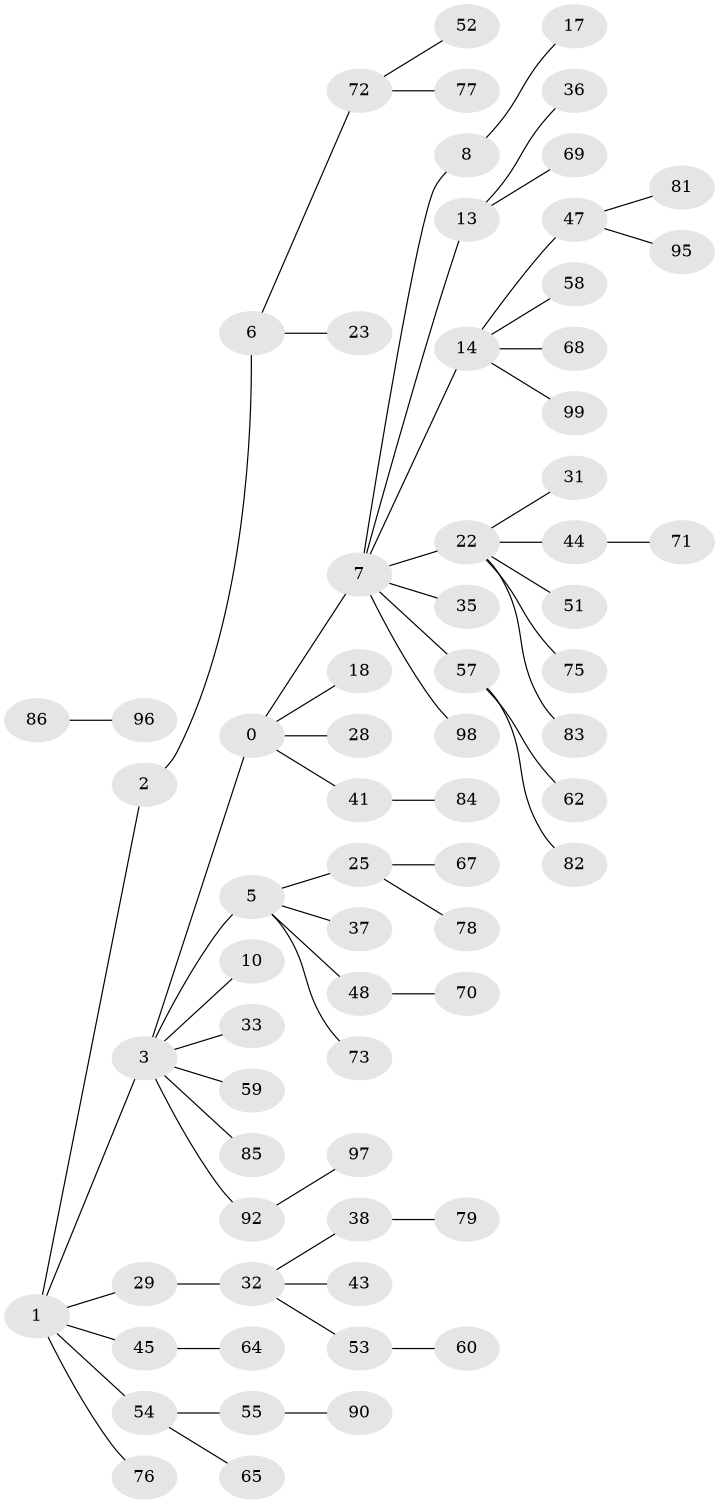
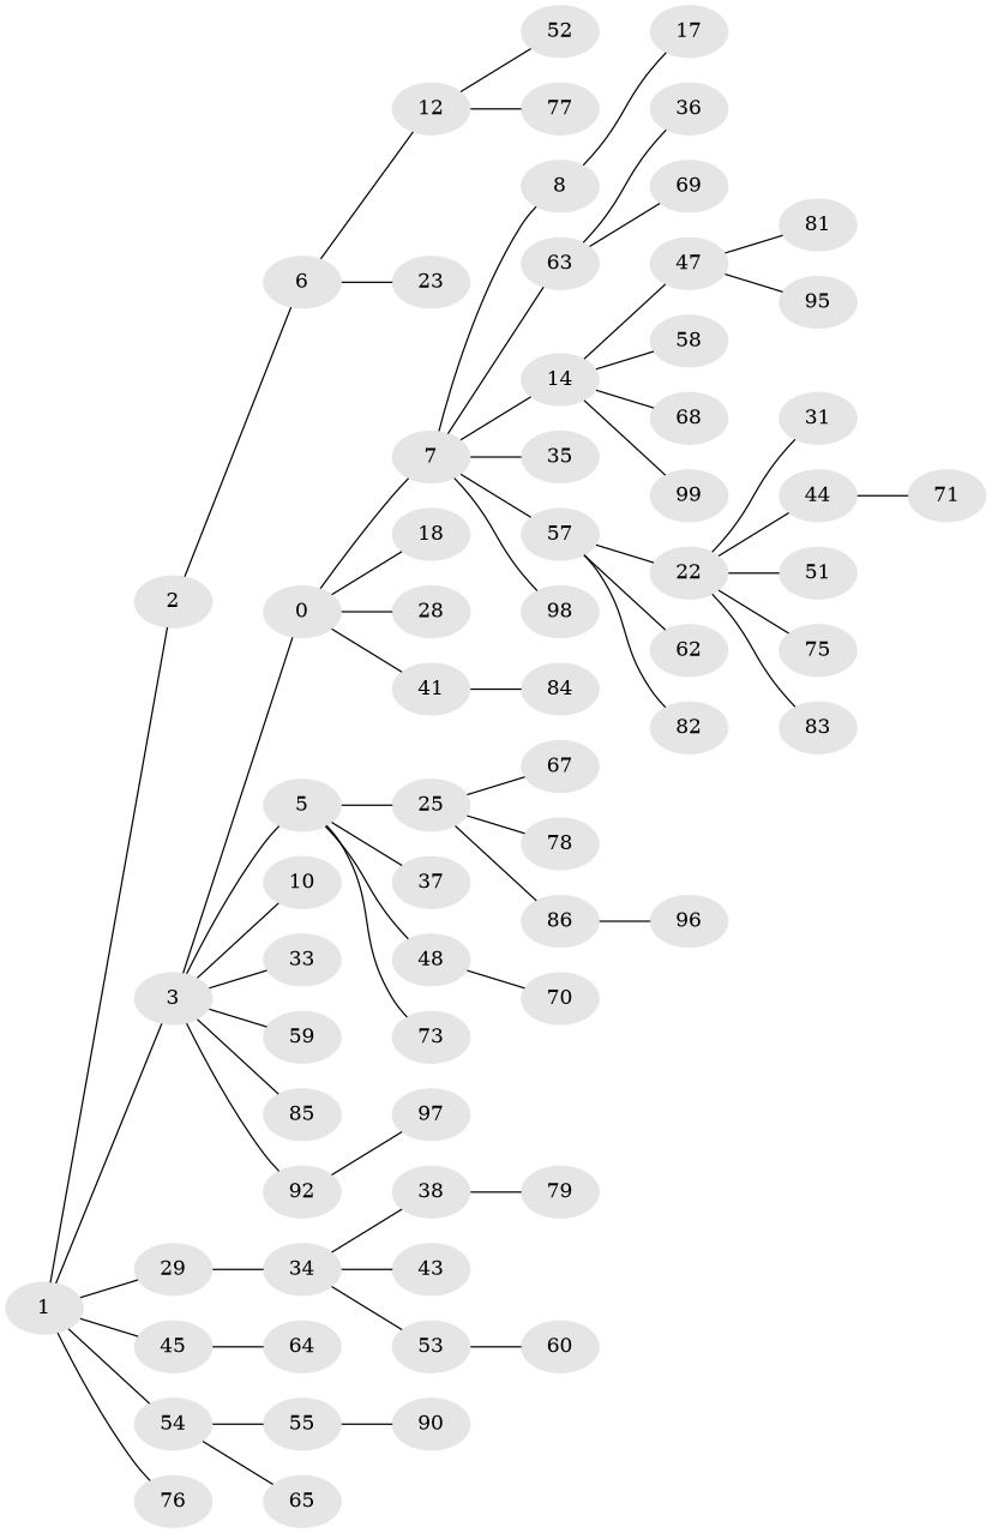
  graph {
    rankdir=LR
    node [color=gray90 style=filled]
    1 [super="+9"]
    2
    3 [super="+24"]
    29 [super="+76"]
    45 [super="+74"]
    54 [super="+63"]
    n7 [label=76]
    6 [super="+16"]
    n9 [label=0 super="+20"]
    5
    10 [super="+40"]
    33 [super="+100"]
    59
    85
    92
-   32 [super="+34"]
+   32 [super="+34" label=34]
    64
    55 [super="+89"]
    65
-   12 [super="+21" label=72]
+   12 [super="+21"]
    23 [super="+26"]
    7 [super="+11"]
    18 [super="+49"]
    28
    41
    25 [super="+30"]
    37
    48 [super="+50"]
    73
    97
    8
-   13 [super="+27"]
+   13 [super="+27" label=63]
    14 [super="+15"]
    22 [super="+42"]
    35
    57
    98
    84
    67
    78 [super="+93"]
    86
    70
    52 [super="+91"]
    77
    17 [super="+88"]
    36 [super="+61"]
    69
    47
    58
    68
    99
    31 [super="+80"]
    44 [super="+46"]
    51
    75
    83
    62
    82
    81 [super="+94"]
    95
    71
    96
    38 [super="+39"]
    43
    53 [super="+87"]
    79
    60
    90
    1 -- 2
    1 -- 3
    1 -- 29
    1 -- 45
    1 -- 54
    1 -- n7
    2 -- 6
    3 -- n9
    3 -- 5
    3 -- 10
    3 -- 33
    3 -- 59
    3 -- 85
    3 -- 92
    29 -- 32
    45 -- 64
    54 -- 55
    54 -- 65
    6 -- 12
    6 -- 23
    n9 -- 7
    n9 -- 18
    n9 -- 28
    n9 -- 41
    5 -- 25
    5 -- 37
    5 -- 48
    5 -- 73
    92 -- 97
    32 -- 38
    32 -- 43
    32 -- 53
    55 -- 90
    12 -- 52
    12 -- 77
    7 -- 8
    7 -- 13
    7 -- 14
-   7 -- 22
+   57 -- 22
    7 -- 35
    7 -- 57
    7 -- 98
    41 -- 84
    25 -- 67
    25 -- 78
+   25 -- 86
    48 -- 70
    8 -- 17
    13 -- 36
    13 -- 69
    14 -- 47
    14 -- 58
    14 -- 68
    14 -- 99
    22 -- 31
    22 -- 44
    22 -- 51
    22 -- 75
    22 -- 83
    57 -- 62
    57 -- 82
    86 -- 96
    47 -- 81
    47 -- 95
    44 -- 71
    38 -- 79
    53 -- 60
  }
